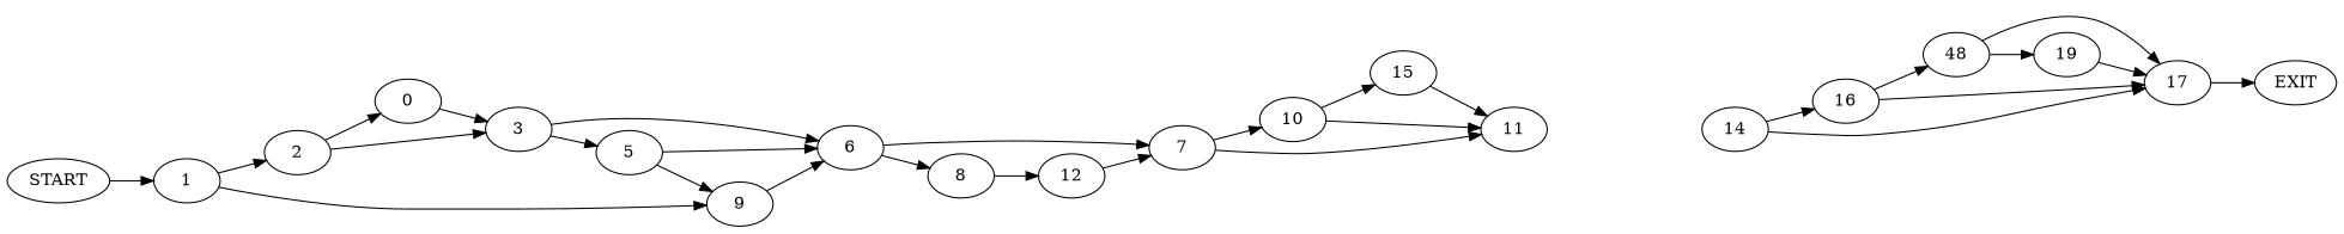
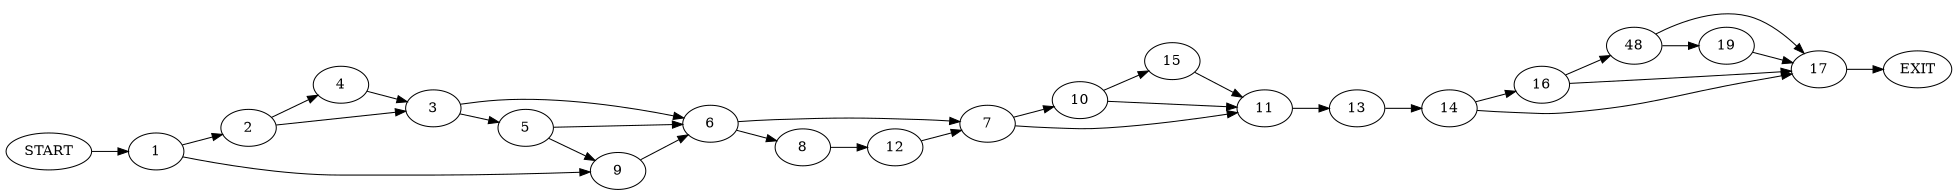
  digraph {
    rankdir=LR
    n1 [label=START]
    1
    2
    9
    n5 [label=EXIT]
    3
-   4 [label=0]
+   4
    5
    6
    7
    8
    10
    11
    12
    15
+   13
    14
    16
    17
    n20 [label=48]
    19
    n1 -> 1
    1 -> 2
    1 -> 9
    2 -> 3
    2 -> 4
    9 -> 6
    3 -> 5
    3 -> 6
    4 -> 3
    5 -> 9
    5 -> 6
    6 -> 7
    6 -> 8
    7 -> 10
    7 -> 11
    8 -> 12
    10 -> 11
    10 -> 15
+   11 -> 13
    12 -> 7
    15 -> 11
+   13 -> 14
    14 -> 16
    14 -> 17
    16 -> 17
    16 -> n20
    17 -> n5
    n20 -> 17
    n20 -> 19
    19 -> 17
  }
